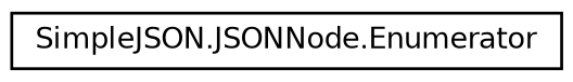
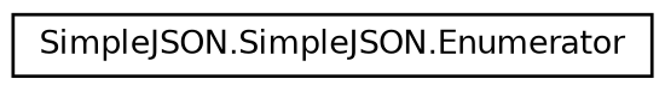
  digraph {
    rankdir=LR
-   n1 [color=black fillcolor=white fontname=Helvetica fontsize=10 height=0.2 label="SimpleJSON.JSONNode.Enumerator" shape=record style=filled width=0.4]
+   n1 [color=black fillcolor=white fontname=Helvetica fontsize=10 height=0.2 label="SimpleJSON.SimpleJSON.Enumerator" shape=record style=filled width=0.4]
  }
